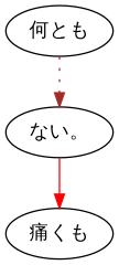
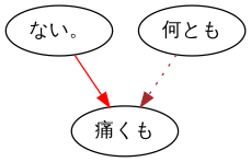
  digraph {
    n1 [label="痛くも"]
    n2 [label="ない。"]
    n3 [label="何とも"]
    n2 -> n1 [color=red style=solid]
-   n3 -> n2 [color=brown style=dotted]
+   n3 -> n1 [color=brown style=dotted]
  }
